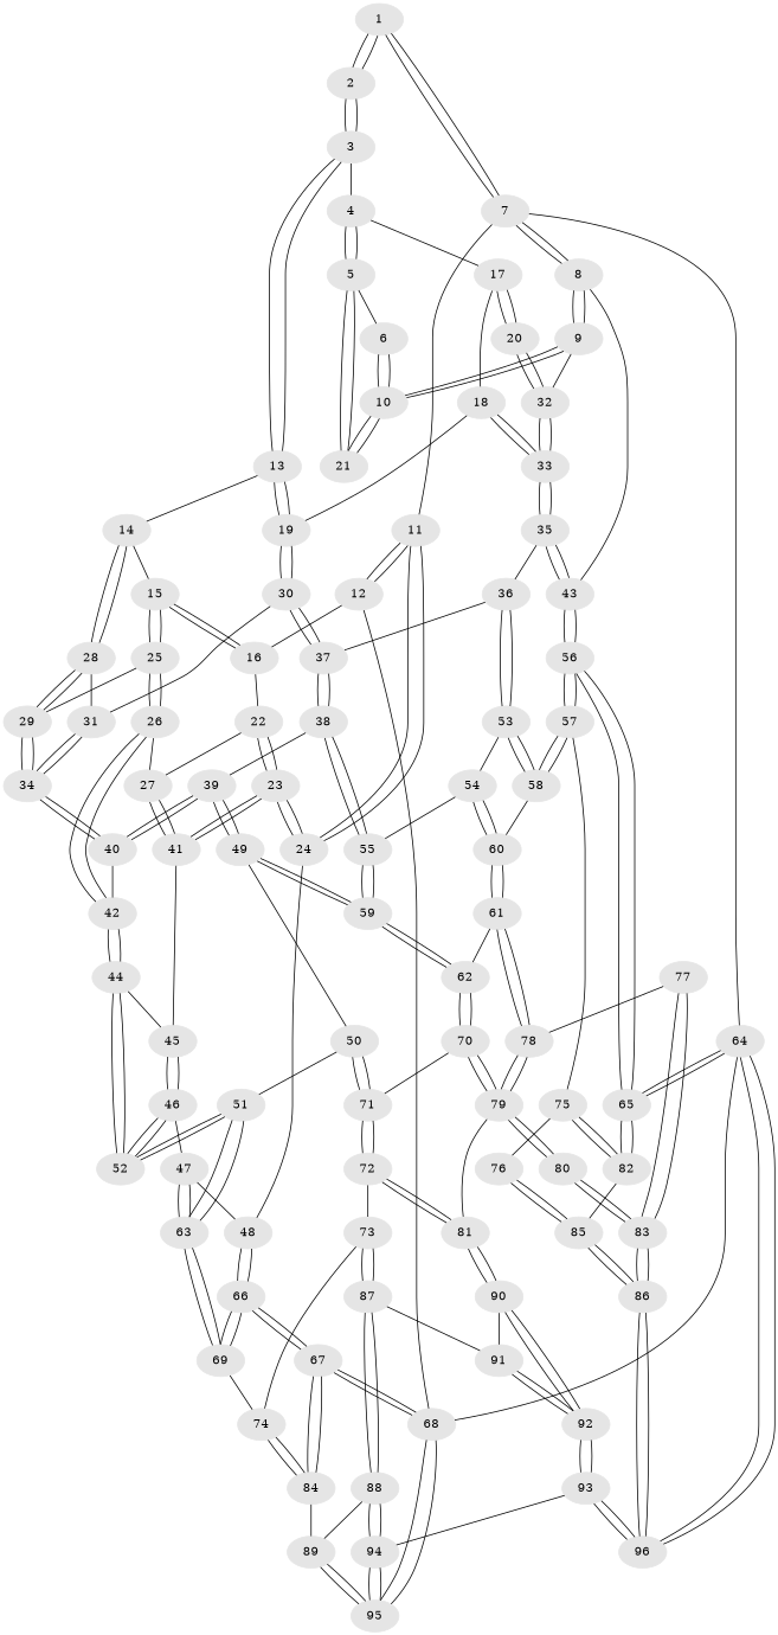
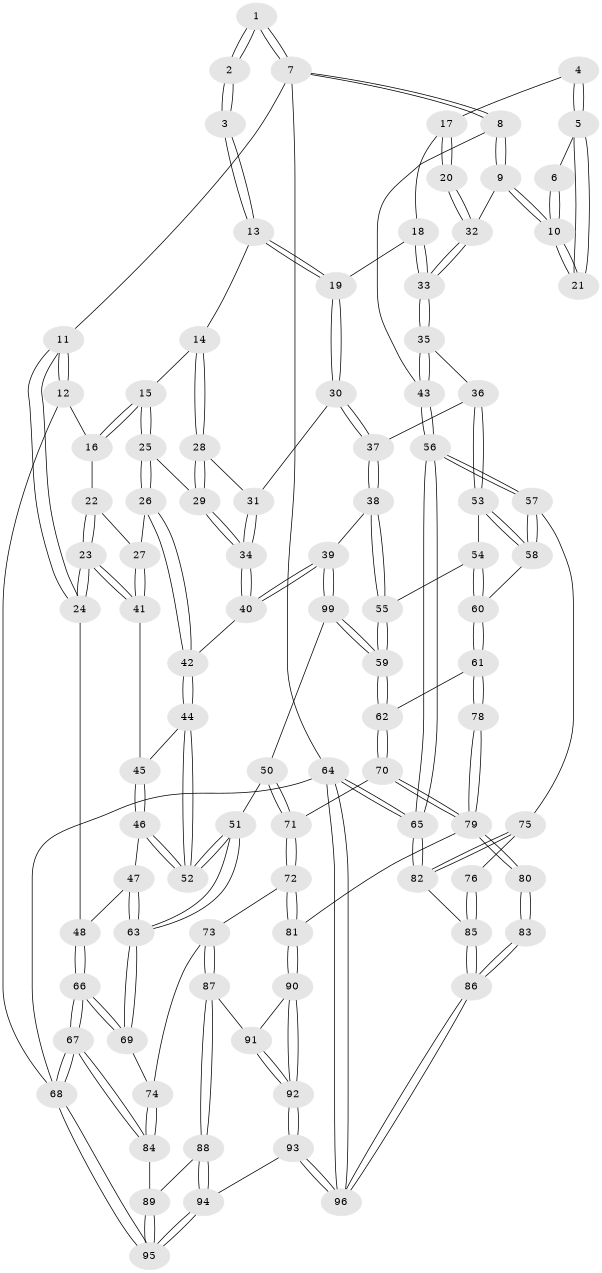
  graph {
    node [color=gray90 style=filled]
    1
    2
    7
    3
    8
    11
    64
    4
    13
    5
    17
    14
    19
    6
    21
    18
    20
    10
    9
    43
    12
    24
    68
    65
    96
    32
    56
    33
    16
    48
    95
    22
    15
    28
    30
    25
    29
    31
    26
    23
    27
    35
    37
    41
    45
    66
    42
    34
    44
    40
    38
    36
    53
    54
    58
    39
    55
-   49
+   49 [label=99]
    59
    50
    46
    52
    57
    47
    63
    69
    67
    51
    71
    62
    72
    60
    61
    75
    82
    76
    70
    78
    79
    74
    85
    84
    89
    81
    80
    73
    87
    90
    88
    91
-   77
    83
    86
    92
    94
    93
    1 -- 2
    1 -- 2
    1 -- 7
    1 -- 7
    2 -- 3
    2 -- 3
    7 -- 8
    7 -- 8
    7 -- 11
    7 -- 64
-   3 -- 4
    3 -- 13
    3 -- 13
    8 -- 9
    8 -- 9
    8 -- 43
    11 -- 12
    11 -- 12
    11 -- 24
    11 -- 24
    64 -- 68
    64 -- 65
    64 -- 65
    64 -- 96
    64 -- 96
    4 -- 5
    4 -- 5
    4 -- 17
    13 -- 14
    13 -- 19
    13 -- 19
    5 -- 6
    5 -- 21
    5 -- 21
    17 -- 18
    17 -- 20
    17 -- 20
    14 -- 15
    14 -- 28
    14 -- 28
    19 -- 30
    19 -- 30
    6 -- 10
    6 -- 10
    18 -- 19
    18 -- 33
    18 -- 33
    20 -- 32
    20 -- 32
    10 -- 21
    10 -- 21
    9 -- 10
    9 -- 10
    9 -- 32
    43 -- 56
    43 -- 56
    12 -- 68
    12 -- 16
    24 -- 48
    68 -- 95
    68 -- 95
    65 -- 82
    65 -- 82
    32 -- 33
    32 -- 33
    56 -- 65
    56 -- 65
    56 -- 57
    56 -- 57
    33 -- 35
    33 -- 35
    16 -- 22
    48 -- 66
    48 -- 66
    22 -- 23
    22 -- 23
    22 -- 27
    15 -- 16
    15 -- 16
    15 -- 25
    15 -- 25
    28 -- 29
    28 -- 29
    28 -- 31
    30 -- 31
    30 -- 37
    30 -- 37
    25 -- 29
    25 -- 26
    25 -- 26
    29 -- 34
    29 -- 34
    31 -- 34
    31 -- 34
    26 -- 27
    26 -- 42
    26 -- 42
    23 -- 24
    23 -- 24
    23 -- 41
    23 -- 41
    27 -- 41
    27 -- 41
    35 -- 43
    35 -- 43
    35 -- 36
    37 -- 38
    37 -- 38
    41 -- 45
    45 -- 46
    45 -- 46
    66 -- 69
    66 -- 69
    66 -- 67
    66 -- 67
    42 -- 44
    42 -- 44
    34 -- 40
    34 -- 40
    44 -- 45
    44 -- 52
    44 -- 52
    40 -- 42
    38 -- 39
    38 -- 55
    38 -- 55
    36 -- 37
    36 -- 53
    36 -- 53
    53 -- 54
    53 -- 58
    53 -- 58
    54 -- 55
    54 -- 60
    54 -- 60
    58 -- 60
    39 -- 40
    39 -- 40
    39 -- 49
    39 -- 49
    55 -- 59
    55 -- 59
    49 -- 59
    49 -- 59
    49 -- 50
    59 -- 62
    59 -- 62
    50 -- 51
    50 -- 71
    50 -- 71
    46 -- 52
    46 -- 52
    46 -- 47
    57 -- 58
    57 -- 58
    57 -- 75
    47 -- 48
    47 -- 63
    47 -- 63
    63 -- 69
    63 -- 69
    69 -- 74
    67 -- 68
    67 -- 68
    67 -- 84
    67 -- 84
    51 -- 52
    51 -- 52
    51 -- 63
    51 -- 63
    71 -- 72
    71 -- 72
    62 -- 70
    62 -- 70
    72 -- 81
    72 -- 81
    72 -- 73
    60 -- 61
    60 -- 61
    61 -- 62
    61 -- 78
    61 -- 78
    75 -- 82
    75 -- 82
    75 -- 76
    82 -- 85
    76 -- 85
    76 -- 85
    70 -- 71
    70 -- 79
    70 -- 79
    78 -- 79
    78 -- 79
    79 -- 81
    79 -- 80
    79 -- 80
    74 -- 84
    74 -- 84
    85 -- 86
    85 -- 86
    84 -- 89
    89 -- 95
    89 -- 95
    81 -- 90
    81 -- 90
    80 -- 83
    80 -- 83
    73 -- 74
    73 -- 87
    73 -- 87
    87 -- 88
    87 -- 88
    87 -- 91
    90 -- 91
    90 -- 92
    90 -- 92
    88 -- 89
    88 -- 94
    88 -- 94
    91 -- 92
    91 -- 92
-   77 -- 78
-   77 -- 83
-   77 -- 83
    83 -- 86
    83 -- 86
    86 -- 96
    86 -- 96
    92 -- 93
    92 -- 93
    94 -- 95
    94 -- 95
    93 -- 96
    93 -- 96
    93 -- 94
  }
